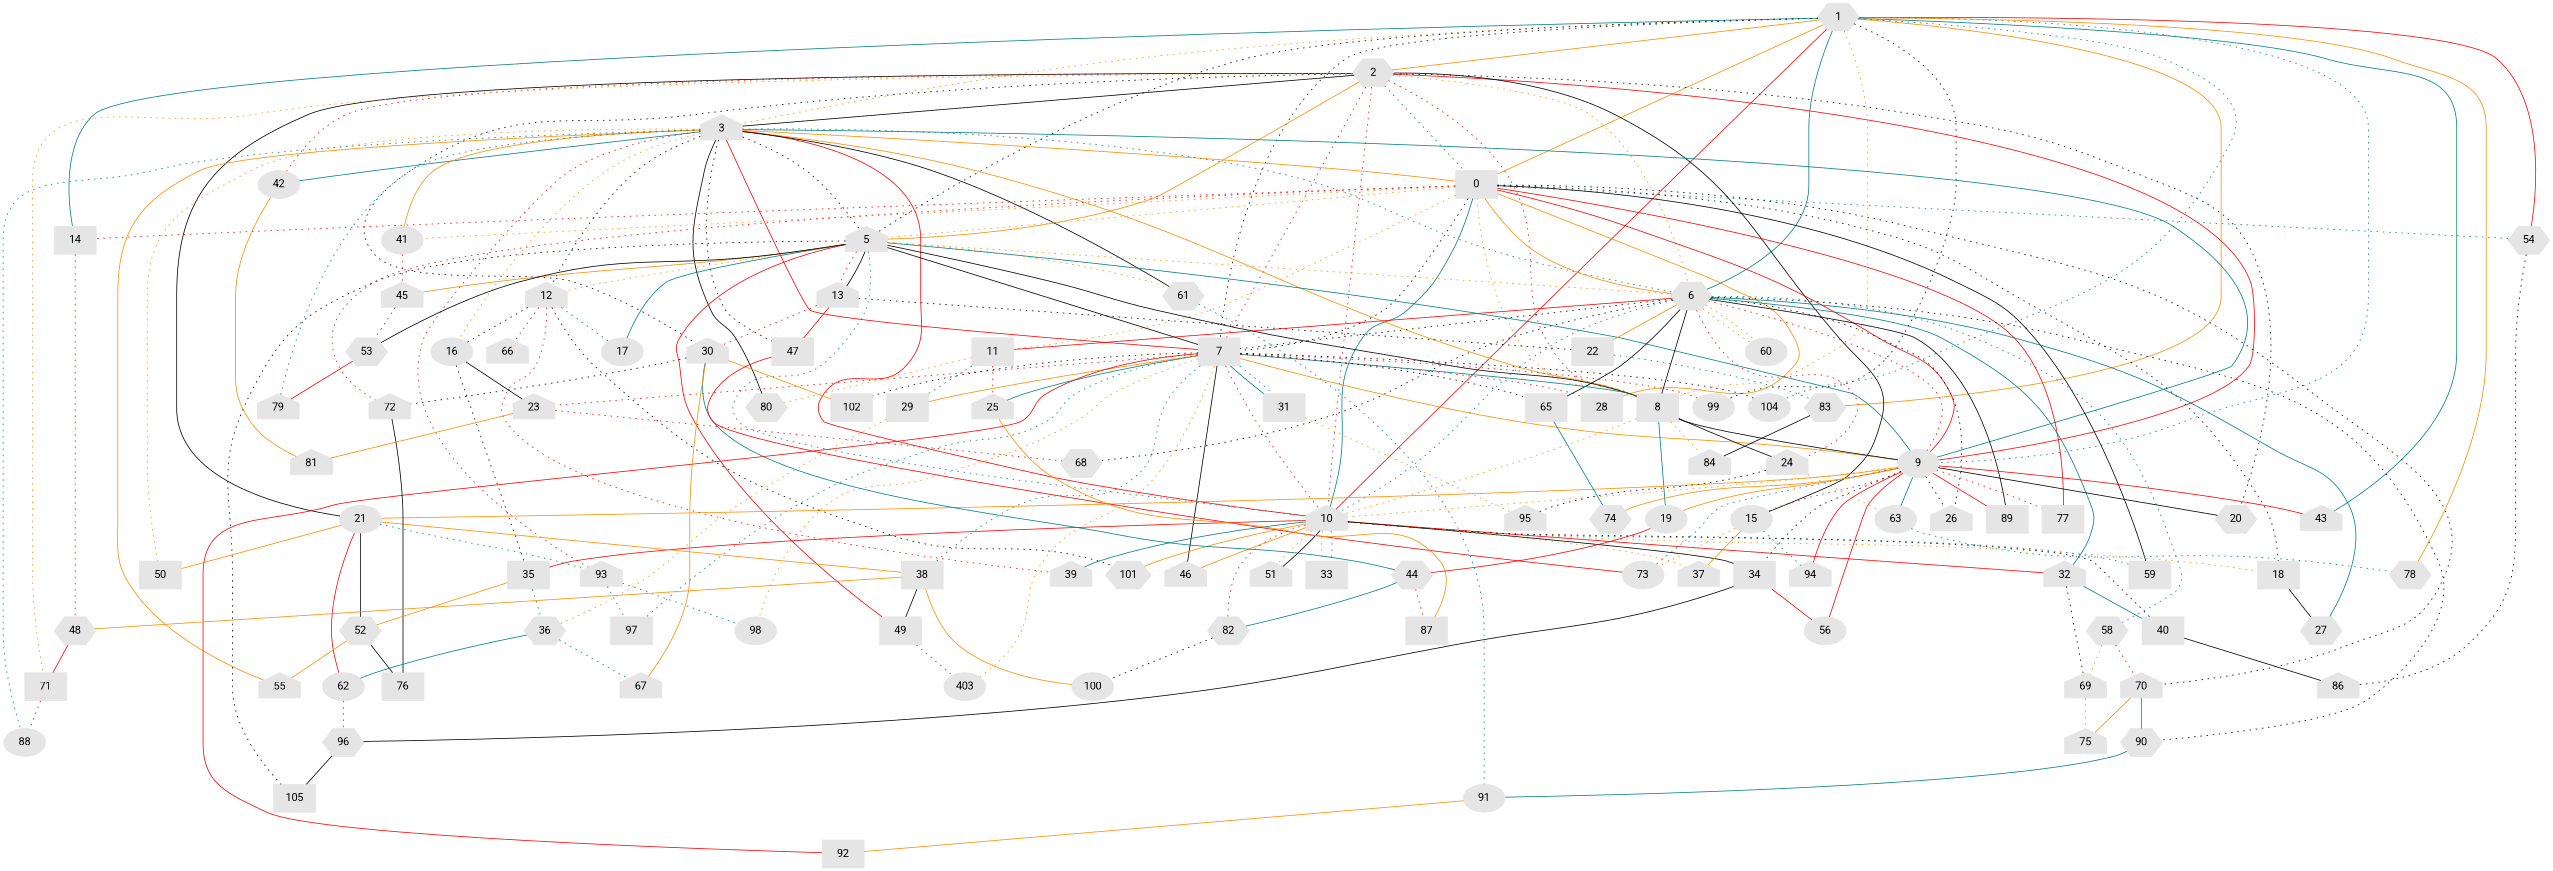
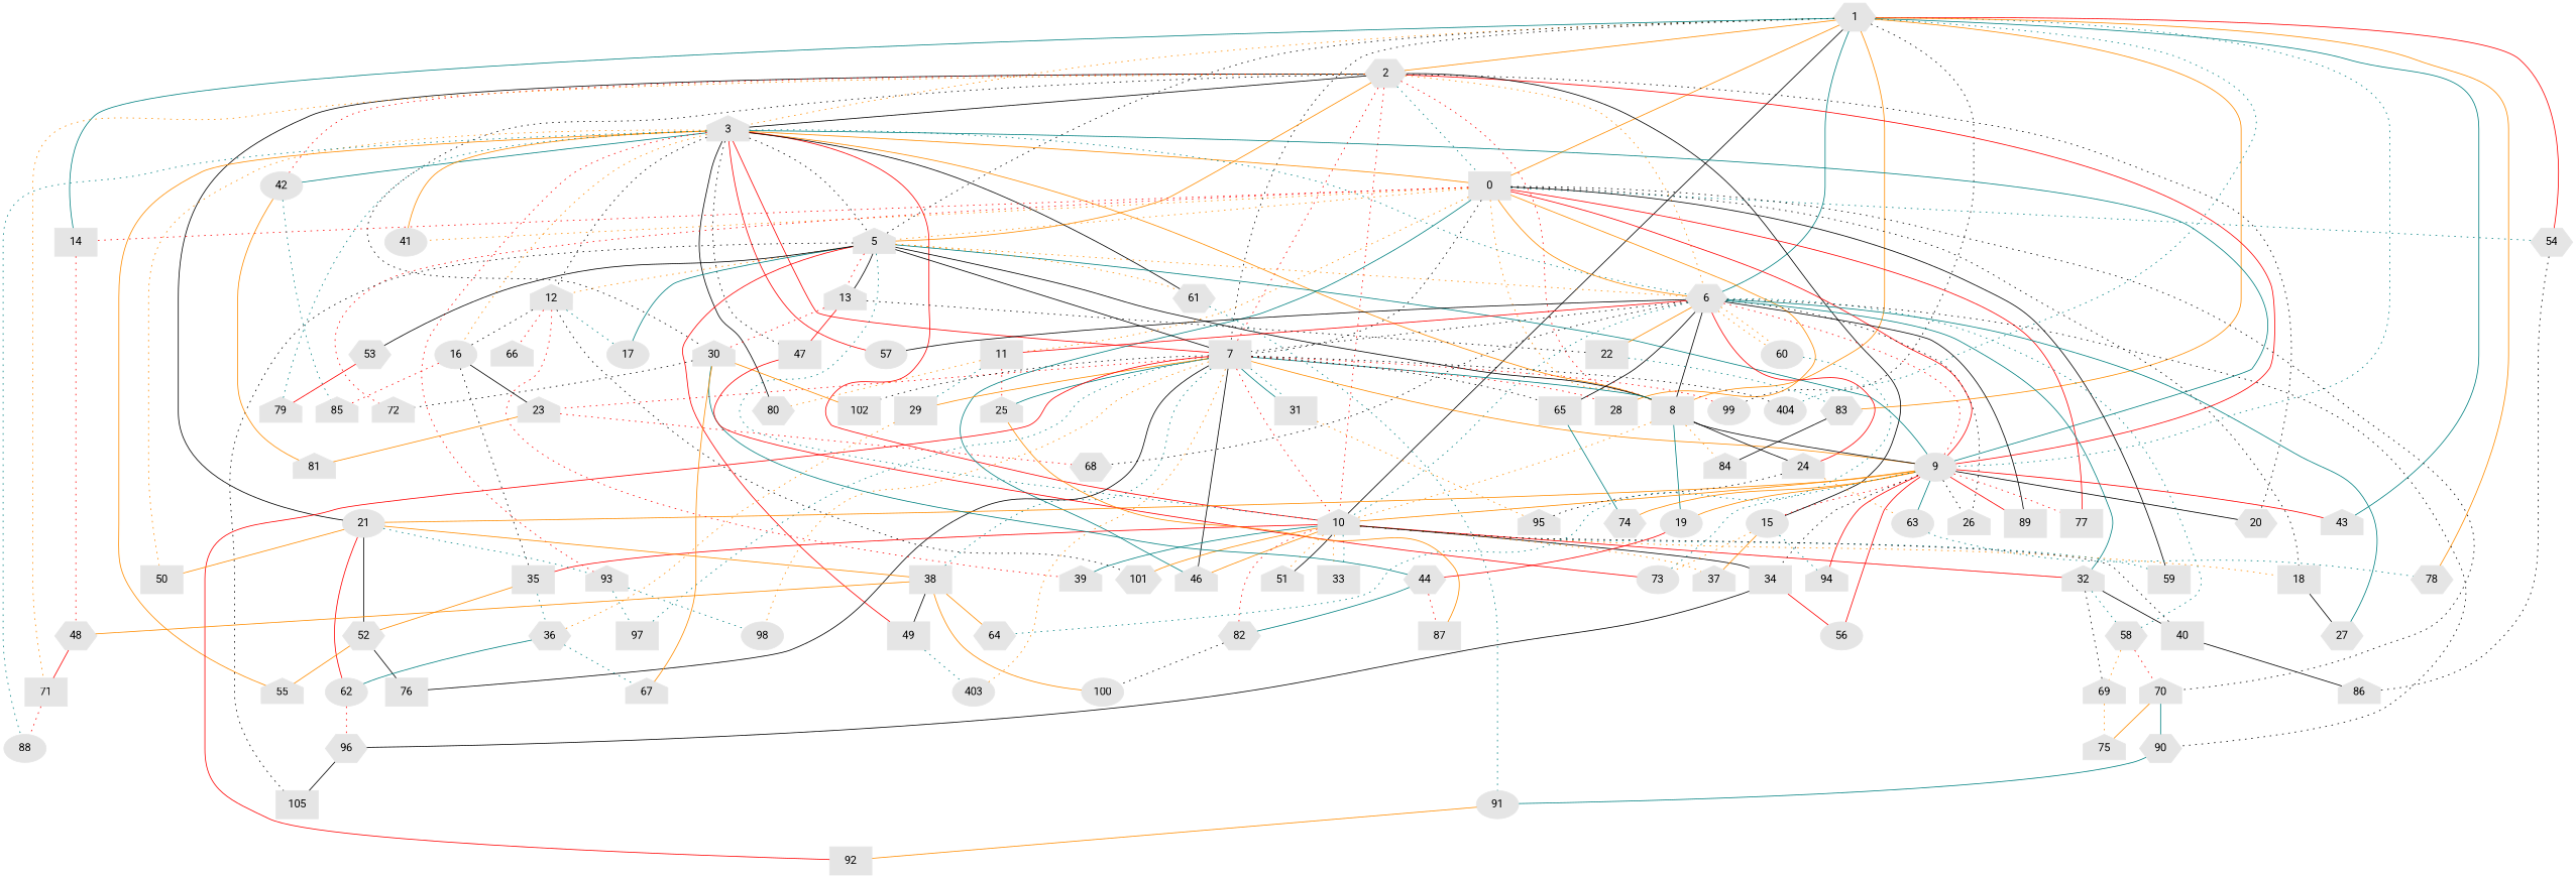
  graph {
    fontname=Roboto
    node [color=gray90 fontname=Roboto shape=house style=filled]
    edge [color=darkorange fontname=Roboto style=dotted]
    1 [shape=hexagon]
    2 [shape=hexagon]
    3
    n4 [label=0 shape=box]
    5
    6 [shape=hexagon]
    7 [shape=box]
    8 [shape=box]
    9 [shape=ellipse]
    10
    14 [shape=box]
    43
    54 [shape=hexagon]
    78 [shape=hexagon]
    83 [shape=hexagon]
    99 [shape=ellipse]
-   104 [shape=ellipse]
+   104 [shape=ellipse label=404]
    15 [shape=ellipse]
    20 [shape=hexagon]
    21 [shape=ellipse]
    30
    42 [shape=ellipse]
    71 [shape=box]
    12
    16 [shape=ellipse]
    41 [shape=ellipse]
    47 [shape=box]
    50 [shape=box]
    55
+   57 [shape=ellipse]
    61 [shape=hexagon]
    79
    80 [shape=hexagon]
    88 [shape=ellipse]
    93
    11 [shape=box]
    18 [shape=box]
    28 [shape=box]
    59 [shape=box]
    70
    72
    77 [shape=box]
    13
    17 [shape=ellipse]
-   45
    49 [shape=box]
    53 [shape=hexagon]
    105 [shape=box]
    22 [shape=box]
    24
    26
    27 [shape=hexagon]
    32
    58 [shape=hexagon]
    60 [shape=ellipse]
    65 [shape=box]
    68 [shape=hexagon]
    89 [shape=box]
    90 [shape=hexagon]
    23
    25
    29 [shape=box]
    31 [shape=box]
    38 [shape=box]
    46
    92 [shape=box]
    97 [shape=box]
    98 [shape=ellipse]
    102 [shape=box]
    n70 [label=403 shape=ellipse]
    19 [shape=ellipse]
    84
    34 [shape=box]
    56 [shape=ellipse]
    63 [shape=ellipse]
    74 [shape=hexagon]
    94
    73 [shape=ellipse]
    33 [shape=box]
    35 [shape=box]
    37
    39
    40 [shape=box]
    51
    82 [shape=hexagon]
    101 [shape=hexagon]
    48 [shape=hexagon]
    86
    52 [shape=hexagon]
    62 [shape=ellipse]
    44 [shape=hexagon]
    67
+   85
    81
    66
    91 [shape=ellipse]
    75
    76 [shape=box]
    95
    69
+   64 [shape=hexagon]
    87 [shape=box]
    36 [shape=hexagon]
    100 [shape=ellipse]
    96 [shape=hexagon]
    1 -- 2 [style=solid]
    1 -- 3
    1 -- n4 [style=solid]
    1 -- 5 [color=black]
    1 -- 6 [color=teal style=solid]
    1 -- 7 [color=black]
-   1 -- 8
+   1 -- 8 [style=solid]
    1 -- 9 [color=teal]
-   1 -- 10 [color=red style=solid]
+   1 -- 10 [color=black style=solid]
    1 -- 14 [color=teal style=solid]
    1 -- 43 [color=teal style=solid]
    1 -- 54 [color=red style=solid]
    1 -- 78 [style=solid]
    1 -- 83 [style=solid]
    1 -- 99 [color=black]
    1 -- 104 [color=teal]
    2 -- 3 [color=black style=solid]
    2 -- n4 [color=teal]
    2 -- 5 [style=solid]
    2 -- 6
    2 -- 7 [color=red]
    2 -- 8 [color=red]
    2 -- 9 [color=red style=solid]
    2 -- 10 [color=red]
    2 -- 15 [color=black style=solid]
    2 -- 20 [color=black]
    2 -- 21 [color=black style=solid]
    2 -- 30 [color=black]
    2 -- 42 [color=red]
    2 -- 71
    3 -- n4 [style=solid]
    3 -- 5 [color=black]
    3 -- 6 [color=teal]
    3 -- 7 [color=red style=solid]
    3 -- 8 [style=solid]
    3 -- 9 [color=teal style=solid]
    3 -- 10 [color=red style=solid]
    3 -- 42 [color=teal style=solid]
    3 -- 12 [color=black]
    3 -- 16
    3 -- 41 [style=solid]
    3 -- 47 [color=black]
    3 -- 50
    3 -- 55 [style=solid]
+   3 -- 57 [color=red style=solid]
    3 -- 61 [color=black style=solid]
    3 -- 79 [color=teal]
    3 -- 80 [color=black style=solid]
    3 -- 88 [color=teal]
    3 -- 93 [color=red]
    n4 -- 5
    n4 -- 6 [style=solid]
    n4 -- 7 [color=black]
    n4 -- 8
    n4 -- 9 [color=red style=solid]
-   n4 -- 10 [color=teal style=solid]
+   n4 -- 46 [color=teal style=solid]
    n4 -- 14 [color=red]
    n4 -- 54 [color=teal]
    n4 -- 41
    n4 -- 11
    n4 -- 18 [color=black]
    n4 -- 28 [style=solid]
    n4 -- 59 [color=black style=solid]
    n4 -- 70 [color=black]
    n4 -- 72 [color=red]
    n4 -- 77 [color=red style=solid]
    5 -- 6
    5 -- 7 [color=black style=solid]
    5 -- 8 [color=black style=solid]
    5 -- 9 [color=teal style=solid]
    5 -- 10 [color=teal]
    5 -- 12
    5 -- 61
    5 -- 13 [color=red]
    5 -- 13 [color=black style=solid]
    5 -- 17 [color=teal style=solid]
-   5 -- 45 [style=solid]
    5 -- 49 [color=red style=solid]
    5 -- 53 [color=black style=solid]
    5 -- 105 [color=black]
    6 -- 7 [color=black]
    6 -- 8 [color=black style=solid]
    6 -- 9 [color=red]
    6 -- 10 [color=teal]
+   6 -- 57 [color=black style=solid]
    6 -- 11 [color=red style=solid]
    6 -- 22 [style=solid]
-   6 -- 24 [color=red]
+   6 -- 24 [color=red style=solid]
    6 -- 26 [color=black]
    6 -- 27 [color=teal style=solid]
    6 -- 32 [color=teal style=solid]
    6 -- 58 [color=teal]
    6 -- 60
    6 -- 60
    6 -- 65 [color=black style=solid]
    6 -- 68 [color=black]
    6 -- 89 [color=black style=solid]
    6 -- 90 [color=black]
    7 -- 8 [color=teal style=solid]
    7 -- 9 [style=solid]
    7 -- 10 [color=red]
    7 -- 99 [color=red]
    7 -- 104 [color=black]
    7 -- 28 [color=red]
    7 -- 65 [color=black]
    7 -- 23 [color=red]
    7 -- 25 [color=teal style=solid]
    7 -- 29 [style=solid]
    7 -- 31 [color=teal style=solid]
    7 -- 31 [color=teal]
    7 -- 38 [color=teal]
    7 -- 46 [color=black style=solid]
    7 -- 92 [color=red style=solid]
    7 -- 97 [color=teal]
    7 -- 98
    7 -- 102 [color=black]
    7 -- n70
    8 -- 9 [color=black style=solid]
    8 -- 10
    8 -- 24 [color=black style=solid]
    8 -- 19 [color=teal style=solid]
    8 -- 84
-   9 -- 10
+   9 -- 10 [style=solid]
    9 -- 43 [color=red style=solid]
    9 -- 15 [color=red]
    9 -- 20 [color=black style=solid]
    9 -- 21 [style=solid]
    9 -- 77 [color=red]
    9 -- 26 [color=black]
    9 -- 89 [color=red style=solid]
    9 -- 19 [style=solid]
    9 -- 34 [color=black]
    9 -- 56 [color=red style=solid]
    9 -- 63 [color=teal style=solid]
    9 -- 74 [style=solid]
    9 -- 94 [color=red style=solid]
    9 -- 73 [color=teal]
    10 -- 18
    10 -- 59 [color=teal]
    10 -- 32 [color=red style=solid]
    10 -- 46 [style=solid]
    10 -- 34 [color=black style=solid]
    10 -- 33
    10 -- 33 [color=teal]
    10 -- 35 [color=red style=solid]
    10 -- 37
    10 -- 39 [color=teal style=solid]
    10 -- 40 [color=black]
    10 -- 51
    10 -- 51 [color=black style=solid]
    10 -- 82 [color=red]
    10 -- 101 [style=solid]
    14 -- 48 [color=red]
    54 -- 86 [color=black]
    83 -- 84 [color=black style=solid]
    15 -- 94 [color=teal]
    15 -- 73
    15 -- 37 [style=solid]
    21 -- 50 [style=solid]
    21 -- 93 [color=teal]
    21 -- 38 [style=solid]
    21 -- 52 [color=black style=solid]
    21 -- 62 [color=red style=solid]
    30 -- 72 [color=black]
    30 -- 102 [style=solid]
    30 -- 44 [color=teal style=solid]
    30 -- 67 [style=solid]
+   42 -- 85 [color=teal]
    42 -- 81 [style=solid]
    71 -- 88 [color=red]
    12 -- 16 [color=black]
    12 -- 17 [color=teal]
    12 -- 39 [color=red]
    12 -- 101 [color=black]
    12 -- 66 [color=red]
    16 -- 23 [color=black style=solid]
    16 -- 35 [color=black]
-   41 -- 45 [color=red]
+   16 -- 85 [color=red]
    47 -- 73 [color=red style=solid]
    61 -- 91 [color=teal]
    93 -- 97 [color=teal]
    93 -- 98 [color=teal]
    11 -- 80
    11 -- 25 [color=red]
    11 -- 29 [color=teal]
    18 -- 27 [color=black style=solid]
    70 -- 90 [color=teal style=solid]
    70 -- 75 [style=solid]
-   72 -- 76 [color=black style=solid]
+   7 -- 76 [color=black style=solid]
    13 -- 30 [color=red]
    13 -- 47 [color=red style=solid]
    13 -- 22 [color=black]
-   45 -- 53 [color=red]
    49 -- n70 [color=teal]
    53 -- 79 [color=red style=solid]
    22 -- 83 [color=teal]
    24 -- 63
    24 -- 95 [color=black]
-   32 -- 40 [color=teal style=solid]
+   32 -- 58 [color=teal]
+   32 -- 40 [color=black style=solid]
    32 -- 69 [color=black]
    58 -- 70 [color=red]
    58 -- 69
+   60 -- 64 [color=teal]
    65 -- 74 [color=teal style=solid]
    90 -- 91 [color=teal style=solid]
    23 -- 68 [color=red]
    23 -- 81 [style=solid]
    25 -- 87 [style=solid]
    29 -- 36
    31 -- 95
    38 -- 49 [color=black style=solid]
    38 -- 48 [style=solid]
+   38 -- 64 [style=solid]
    38 -- 100 [style=solid]
    19 -- 44 [color=red style=solid]
    34 -- 56 [color=red style=solid]
    34 -- 96 [color=black style=solid]
    63 -- 78 [color=teal]
    35 -- 52 [style=solid]
    35 -- 36 [color=teal]
    40 -- 86 [color=black style=solid]
    82 -- 100 [color=black]
    48 -- 71 [color=red style=solid]
    52 -- 55 [style=solid]
    52 -- 76 [color=black style=solid]
    62 -- 96 [color=red]
    44 -- 82 [color=teal style=solid]
    44 -- 87 [color=red]
    91 -- 92 [style=solid]
    69 -- 75
    36 -- 62 [color=teal style=solid]
    36 -- 67 [color=teal]
    96 -- 105 [color=black style=solid]
  }
